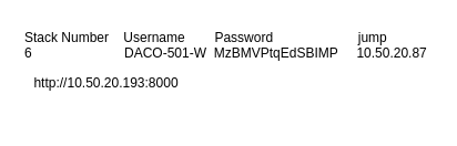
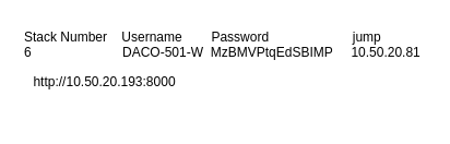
  <mxCell id="0" />
  <mxCell id="1" parent="0" />
- <mxCell id="2" value="Stack Number&amp;nbsp; &amp;nbsp; Username&amp;nbsp; &amp;nbsp; &amp;nbsp; &amp;nbsp; Password&amp;nbsp; &amp;nbsp; &amp;nbsp; &amp;nbsp; &amp;nbsp; &amp;nbsp; &amp;nbsp; &amp;nbsp; &amp;nbsp; &amp;nbsp; &amp;nbsp; &amp;nbsp;jump&lt;br&gt;            6&amp;nbsp; &amp;nbsp; &amp;nbsp; &amp;nbsp; &amp;nbsp; &amp;nbsp; &amp;nbsp; &amp;nbsp; &amp;nbsp; &amp;nbsp; &amp;nbsp; &amp;nbsp; &amp;nbsp;DACO-501-W&amp;nbsp; MzBMVPtqEdSBIMP&amp;nbsp; &amp;nbsp; &amp;nbsp;10.50.20.87" style="text;html=1;" vertex="1" parent="1"><mxGeometry x="20" y="20" width="370" height="90" as="geometry" /></mxCell>
+ <mxCell id="2" value="Stack Number&amp;nbsp; &amp;nbsp; Username&amp;nbsp; &amp;nbsp; &amp;nbsp; &amp;nbsp; Password&amp;nbsp; &amp;nbsp; &amp;nbsp; &amp;nbsp; &amp;nbsp; &amp;nbsp; &amp;nbsp; &amp;nbsp; &amp;nbsp; &amp;nbsp; &amp;nbsp; &amp;nbsp;jump&lt;br&gt;            6&amp;nbsp; &amp;nbsp; &amp;nbsp; &amp;nbsp; &amp;nbsp; &amp;nbsp; &amp;nbsp; &amp;nbsp; &amp;nbsp; &amp;nbsp; &amp;nbsp; &amp;nbsp; &amp;nbsp;DACO-501-W&amp;nbsp; MzBMVPtqEdSBIMP&amp;nbsp; &amp;nbsp; &amp;nbsp;10.50.20.81" style="text;html=1;" vertex="1" parent="1"><mxGeometry x="20" y="20" width="370" height="90" as="geometry" /></mxCell>
  <mxCell id="3" value="http://10.50.20.193:8000" style="text;html=1;align=center;verticalAlign=middle;resizable=0;points=[];;autosize=1;" vertex="1" parent="1"><mxGeometry x="20" y="65" width="150" height="20" as="geometry" /></mxCell>
